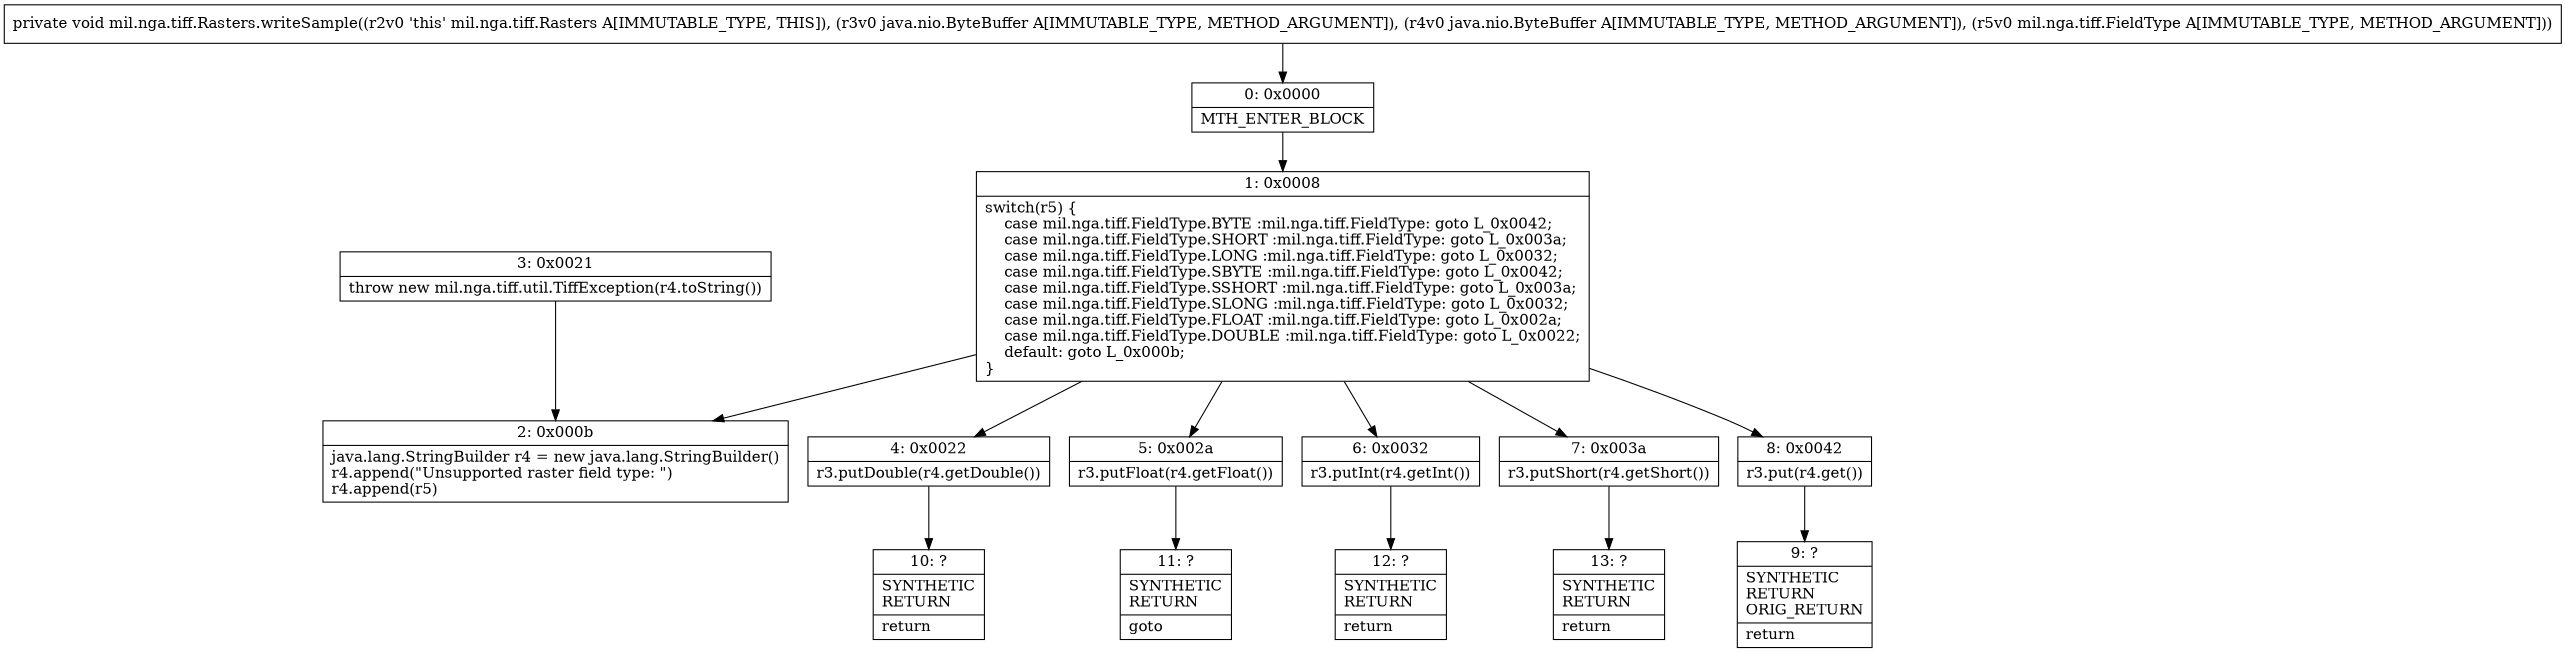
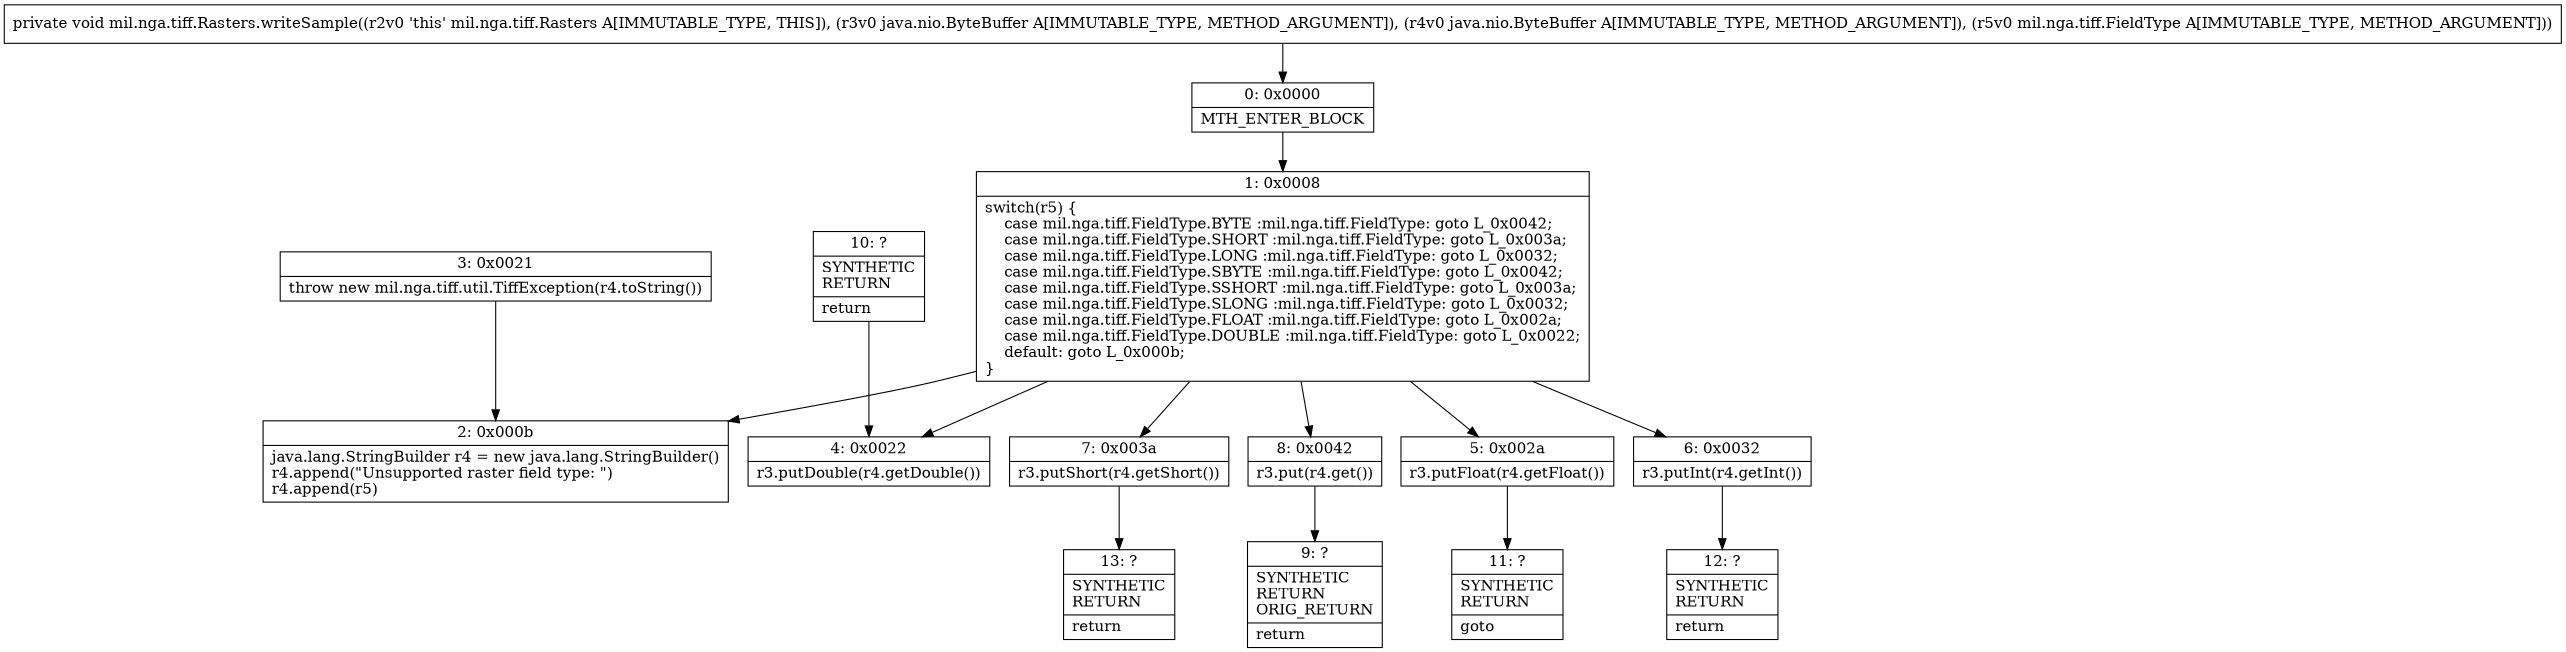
  digraph {
    fontname="DejaVu Serif"
    node [fontname="DejaVu Serif" shape=record]
    edge [fontname="DejaVu Serif"]
    n1 [label="{0\:\ 0x0000|MTH_ENTER_BLOCK\l}"]
    n2 [label="{1\:\ 0x0008|switch(r5) \{\l    case mil.nga.tiff.FieldType.BYTE :mil.nga.tiff.FieldType: goto L_0x0042;\l    case mil.nga.tiff.FieldType.SHORT :mil.nga.tiff.FieldType: goto L_0x003a;\l    case mil.nga.tiff.FieldType.LONG :mil.nga.tiff.FieldType: goto L_0x0032;\l    case mil.nga.tiff.FieldType.SBYTE :mil.nga.tiff.FieldType: goto L_0x0042;\l    case mil.nga.tiff.FieldType.SSHORT :mil.nga.tiff.FieldType: goto L_0x003a;\l    case mil.nga.tiff.FieldType.SLONG :mil.nga.tiff.FieldType: goto L_0x0032;\l    case mil.nga.tiff.FieldType.FLOAT :mil.nga.tiff.FieldType: goto L_0x002a;\l    case mil.nga.tiff.FieldType.DOUBLE :mil.nga.tiff.FieldType: goto L_0x0022;\l    default: goto L_0x000b;\l\}\l}"]
    n3 [label="{2\:\ 0x000b|java.lang.StringBuilder r4 = new java.lang.StringBuilder()\lr4.append(\"Unsupported raster field type: \")\lr4.append(r5)\l}"]
    n4 [label="{4\:\ 0x0022|r3.putDouble(r4.getDouble())\l}"]
    n5 [label="{5\:\ 0x002a|r3.putFloat(r4.getFloat())\l}"]
    n6 [label="{6\:\ 0x0032|r3.putInt(r4.getInt())\l}"]
    n7 [label="{7\:\ 0x003a|r3.putShort(r4.getShort())\l}"]
    n8 [label="{8\:\ 0x0042|r3.put(r4.get())\l}"]
    n9 [label="{10\:\ ?|SYNTHETIC\lRETURN\l|return\l}"]
    n10 [label="{11\:\ ?|SYNTHETIC\lRETURN\l|goto\l}"]
    n11 [label="{12\:\ ?|SYNTHETIC\lRETURN\l|return\l}"]
    n12 [label="{13\:\ ?|SYNTHETIC\lRETURN\l|return\l}"]
    n13 [label="{9\:\ ?|SYNTHETIC\lRETURN\lORIG_RETURN\l|return\l}"]
    n14 [label="{3\:\ 0x0021|throw new mil.nga.tiff.util.TiffException(r4.toString())\l}"]
    n15 [label="{private void mil.nga.tiff.Rasters.writeSample((r2v0 'this' mil.nga.tiff.Rasters A[IMMUTABLE_TYPE, THIS]), (r3v0 java.nio.ByteBuffer A[IMMUTABLE_TYPE, METHOD_ARGUMENT]), (r4v0 java.nio.ByteBuffer A[IMMUTABLE_TYPE, METHOD_ARGUMENT]), (r5v0 mil.nga.tiff.FieldType A[IMMUTABLE_TYPE, METHOD_ARGUMENT])) }"]
    n1 -> n2
    n2 -> n3
    n2 -> n4
    n2 -> n5
    n2 -> n6
    n2 -> n7
    n2 -> n8
-   n4 -> n9
+   n9 -> n4
    n5 -> n10
    n6 -> n11
    n7 -> n12
    n8 -> n13
    n14 -> n3
    n15 -> n1
  }
